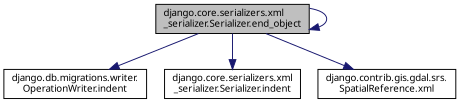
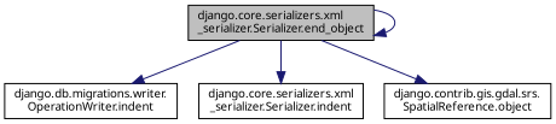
  digraph {
    rankdir=TB
    fontname="Noto Sans"
    node [color=black fillcolor=white fontname="Noto Sans" fontsize=10 shape=record style=filled]
    edge [color=midnightblue fontname="Noto Sans" fontsize=10 labelfontname=Helvetica labelfontsize=10 style=solid]
    n1 [fillcolor=grey75 fontcolor=black height=0.2 label="django.core.serializers.xml\l_serializer.Serializer.end_object" width=0.4]
    n2 [height=0.2 label="django.db.migrations.writer.\lOperationWriter.indent" width=0.4]
    n3 [height=0.2 label="django.core.serializers.xml\l_serializer.Serializer.indent" width=0.4]
-   n4 [height=0.2 label="django.contrib.gis.gdal.srs.\lSpatialReference.xml" width=0.4]
+   n4 [height=0.2 label="django.contrib.gis.gdal.srs.\lSpatialReference.object" width=0.4]
    n1 -> n1
    n1 -> n2
    n1 -> n3
    n1 -> n4
  }
